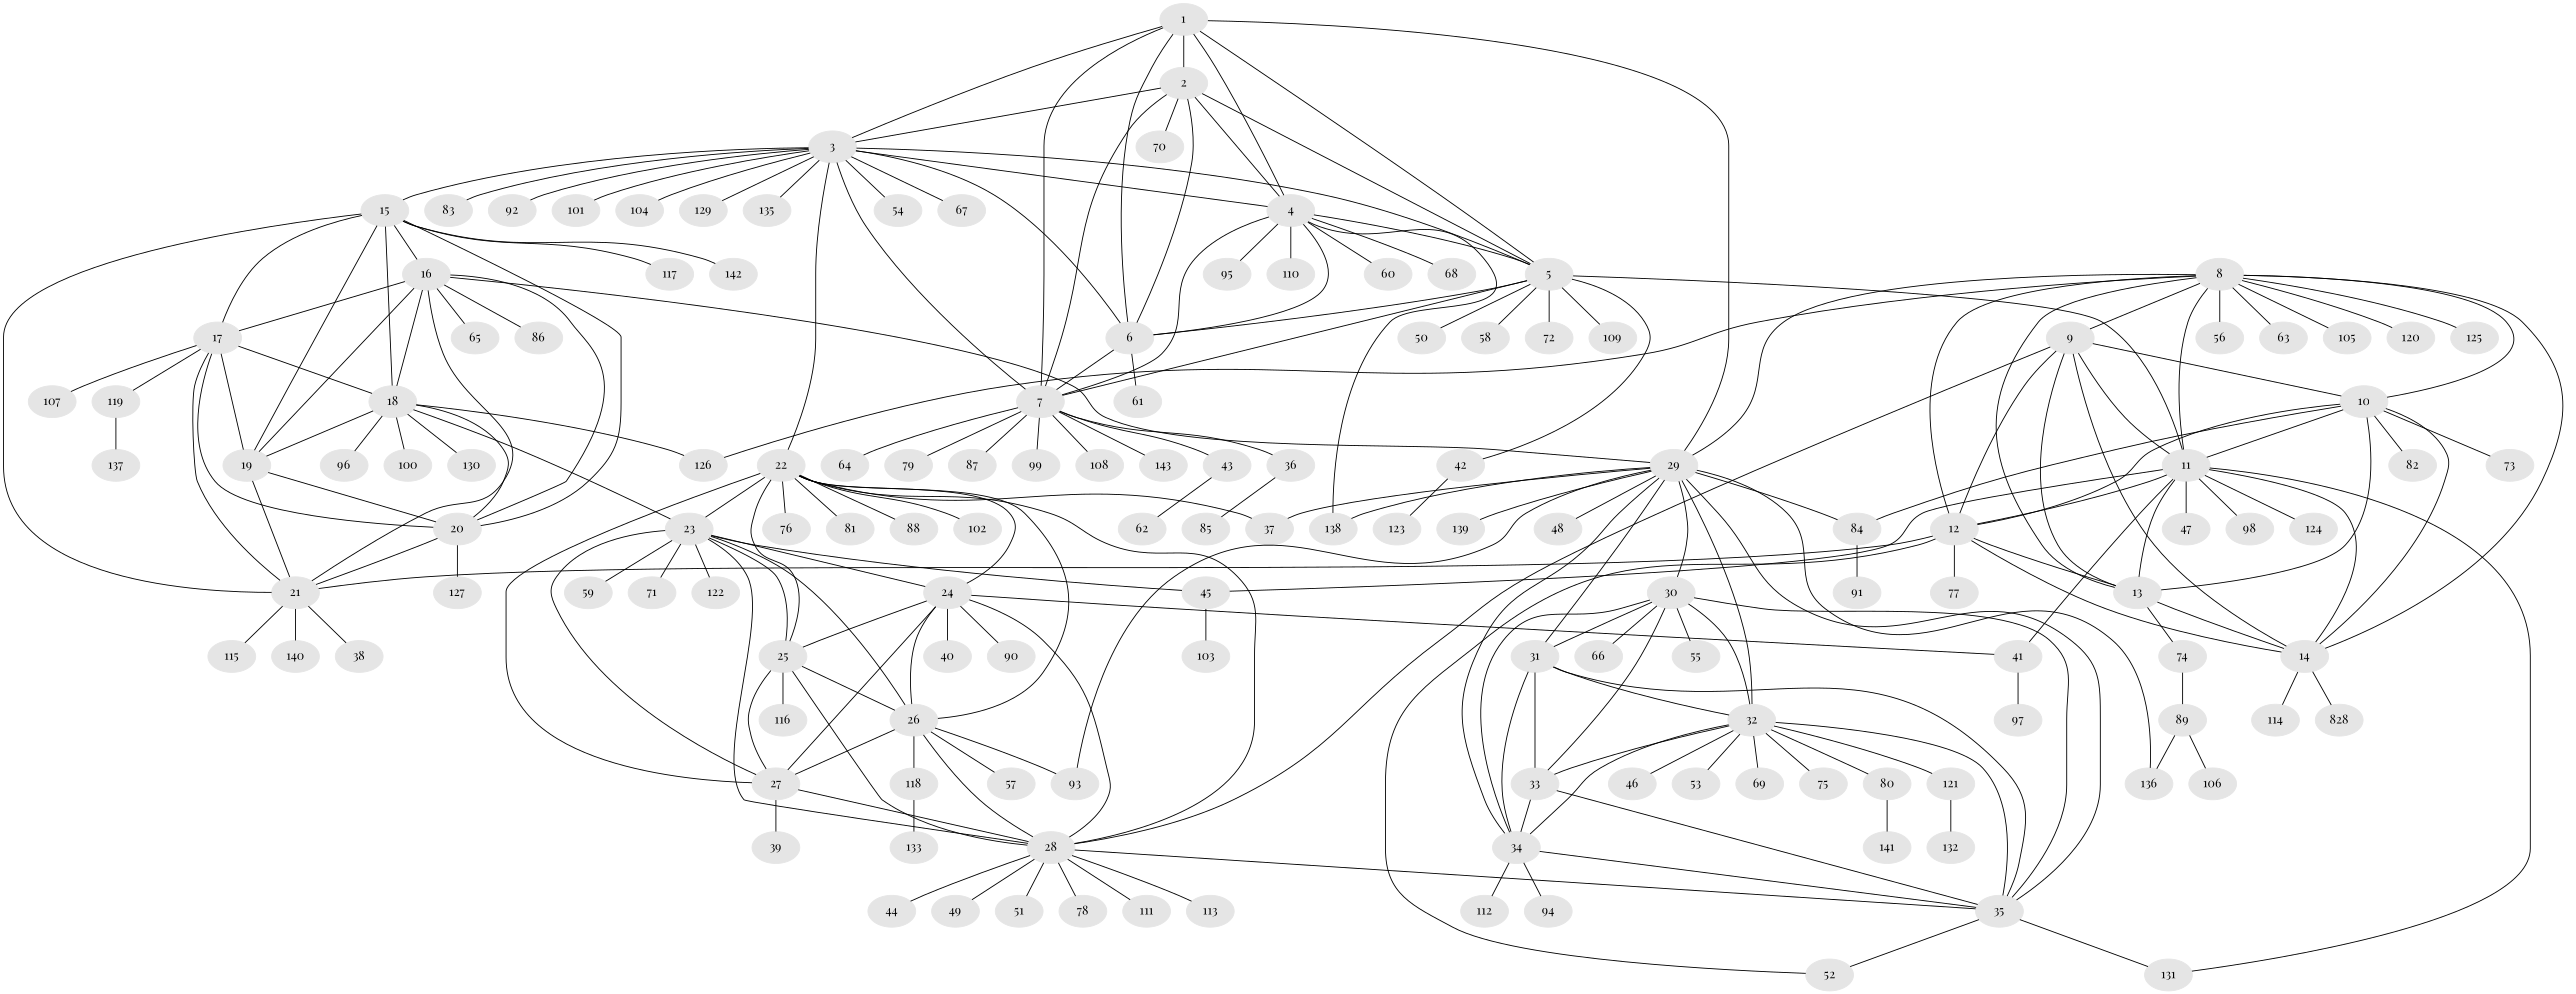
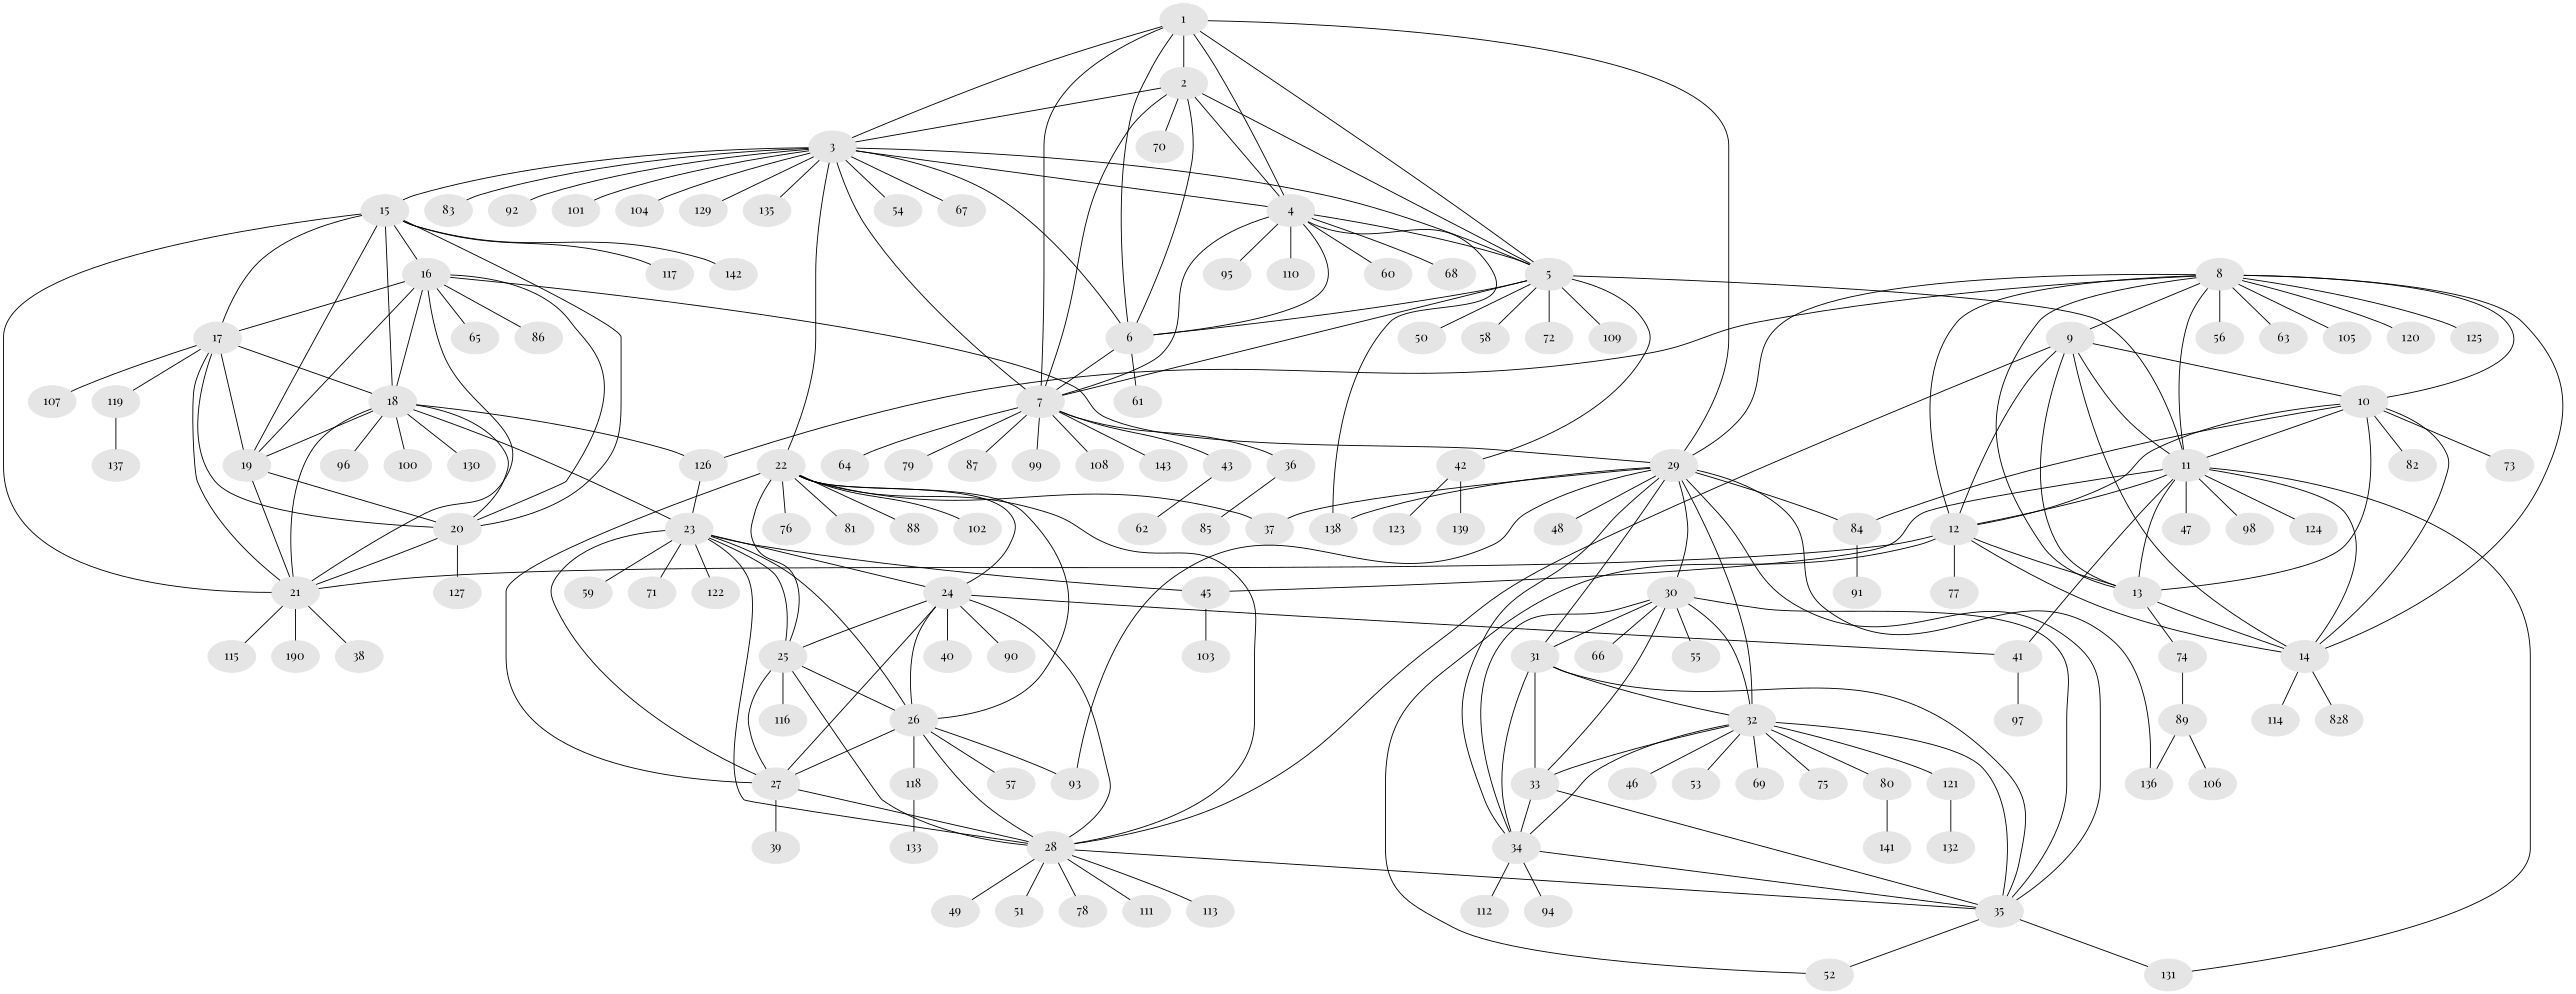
  graph {
    fontname="Playfair Display"
    node [color=gray90 fontname="Playfair Display" style=filled]
    edge [fontname="Playfair Display"]
    1
    2
    3
    4
    5
    6
    7
    29
    70
    15
    22
    54
    67
    83
    92
    101
    104
    129
    135
    60
    68
    95
    110
    138
    11
    42
    50
    58
    72
    109
    61
    36
    43
    64
    79
    87
    99
    108
    143
    84
    37
    93
    35
    30
    31
    32
    34
    48
    136
    21
    16
    17
    18
    19
    20
    117
    142
    28
    23
    24
    25
    26
    27
    76
    81
    88
    102
    12
    13
    14
    41
    45
    47
    98
    124
    131
    123
    139
    85
    62
    8
    9
    10
    56
    63
    105
    120
    125
    126
    73
    82
    52
    77
    74
    114
    n96 [label=828]
-   44
    49
    51
    78
    111
    113
    91
    97
    103
    38
    115
-   140
+   140 [label=190]
    89
    65
    86
    107
    119
    96
    100
    130
    127
    137
    59
    71
    122
    40
    90
    116
    57
    118
    39
    133
    33
    55
    66
    46
    53
    69
    75
    80
    121
    94
    112
    141
    132
    106
    1 -- 2
    1 -- 3
    1 -- 4
    1 -- 5
    1 -- 6
    1 -- 7
    1 -- 29
    2 -- 3
    2 -- 4
    2 -- 5
    2 -- 6
    2 -- 7
    2 -- 70
    3 -- 4
    3 -- 5
    3 -- 6
    3 -- 7
    3 -- 15
    3 -- 22
    3 -- 54
    3 -- 67
    3 -- 83
    3 -- 92
    3 -- 101
    3 -- 104
    3 -- 129
    3 -- 135
    4 -- 5
    4 -- 6
    4 -- 7
    4 -- 60
    4 -- 68
    4 -- 95
    4 -- 110
    4 -- 138
    5 -- 6
    5 -- 7
    5 -- 11
    5 -- 42
    5 -- 50
    5 -- 58
    5 -- 72
    5 -- 109
    6 -- 7
    6 -- 61
    7 -- 36
    7 -- 43
    7 -- 64
    7 -- 79
    7 -- 87
    7 -- 99
    7 -- 108
    7 -- 143
    29 -- 138
    29 -- 84
    29 -- 37
    29 -- 93
    29 -- 35
    29 -- 30
    29 -- 31
    29 -- 32
    29 -- 34
    29 -- 48
    29 -- 136
    15 -- 21
    15 -- 16
    15 -- 17
    15 -- 18
    15 -- 19
    15 -- 20
    15 -- 117
    15 -- 142
    22 -- 37
    22 -- 28
-   22 -- 23
+   126 -- 23
    22 -- 24
    22 -- 25
    22 -- 26
    22 -- 27
    22 -- 76
    22 -- 81
    22 -- 88
    22 -- 102
    11 -- 12
    11 -- 13
    11 -- 14
    11 -- 41
    11 -- 45
    11 -- 47
    11 -- 98
    11 -- 124
    11 -- 131
    42 -- 123
-   29 -- 139
+   42 -- 139
    36 -- 85
    43 -- 62
    84 -- 91
    35 -- 131
    35 -- 52
    30 -- 35
    30 -- 31
    30 -- 32
    30 -- 34
    30 -- 33
    30 -- 55
    30 -- 66
    31 -- 35
    31 -- 32
    31 -- 34
    31 -- 33
    32 -- 35
    32 -- 34
    32 -- 33
    32 -- 46
    32 -- 53
    32 -- 69
    32 -- 75
    32 -- 80
    32 -- 121
    34 -- 35
    34 -- 94
    34 -- 112
    21 -- 38
    21 -- 115
    21 -- 140
    16 -- 29
    16 -- 21
    16 -- 17
    16 -- 18
    16 -- 19
    16 -- 20
    16 -- 65
    16 -- 86
    17 -- 21
    17 -- 18
    17 -- 19
    17 -- 20
    17 -- 107
    17 -- 119
+   18 -- 21
    18 -- 19
    18 -- 20
    18 -- 23
    18 -- 126
    18 -- 96
    18 -- 100
    18 -- 130
    19 -- 21
    19 -- 20
    20 -- 21
    20 -- 127
    28 -- 35
-   28 -- 44
    28 -- 49
    28 -- 51
    28 -- 78
    28 -- 111
    28 -- 113
    23 -- 28
    23 -- 24
    23 -- 25
    23 -- 26
    23 -- 27
    23 -- 45
    23 -- 59
    23 -- 71
    23 -- 122
    24 -- 28
    24 -- 25
    24 -- 26
    24 -- 27
    24 -- 41
    24 -- 40
    24 -- 90
    25 -- 28
    25 -- 26
    25 -- 27
    25 -- 116
    26 -- 93
    26 -- 28
    26 -- 27
    26 -- 57
    26 -- 118
    27 -- 28
    27 -- 39
    12 -- 21
    12 -- 13
    12 -- 14
    12 -- 52
    12 -- 77
    13 -- 14
    13 -- 74
    14 -- 114
    14 -- n96
    41 -- 97
    45 -- 103
    8 -- 29
    8 -- 11
    8 -- 12
    8 -- 13
    8 -- 14
    8 -- 9
    8 -- 10
    8 -- 56
    8 -- 63
    8 -- 105
    8 -- 120
    8 -- 125
    8 -- 126
    9 -- 11
    9 -- 28
    9 -- 12
    9 -- 13
    9 -- 14
    9 -- 10
    10 -- 11
    10 -- 84
    10 -- 12
    10 -- 13
    10 -- 14
    10 -- 73
    10 -- 82
    74 -- 89
    89 -- 136
    89 -- 106
    119 -- 137
    118 -- 133
    33 -- 35
    33 -- 34
    80 -- 141
    121 -- 132
  }
